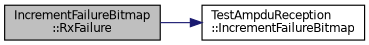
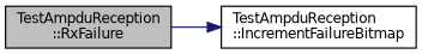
  digraph {
    rankdir=LR
    node [color=black fontname=Helvetica fontsize=10 shape=record style=filled]
-   n1 [fillcolor=grey75 fontcolor=black height=0.2 label="IncrementFailureBitmap\l::RxFailure" width=0.4]
+   n1 [fillcolor=grey75 fontcolor=black height=0.2 label="TestAmpduReception\l::RxFailure" width=0.4]
    n2 [fillcolor=white height=0.2 label="TestAmpduReception\l::IncrementFailureBitmap" width=0.4]
    n1 -> n2 [color=midnightblue fontname=Helvetica fontsize=10 labelfontname=Helvetica labelfontsize=10 style=solid]
  }
